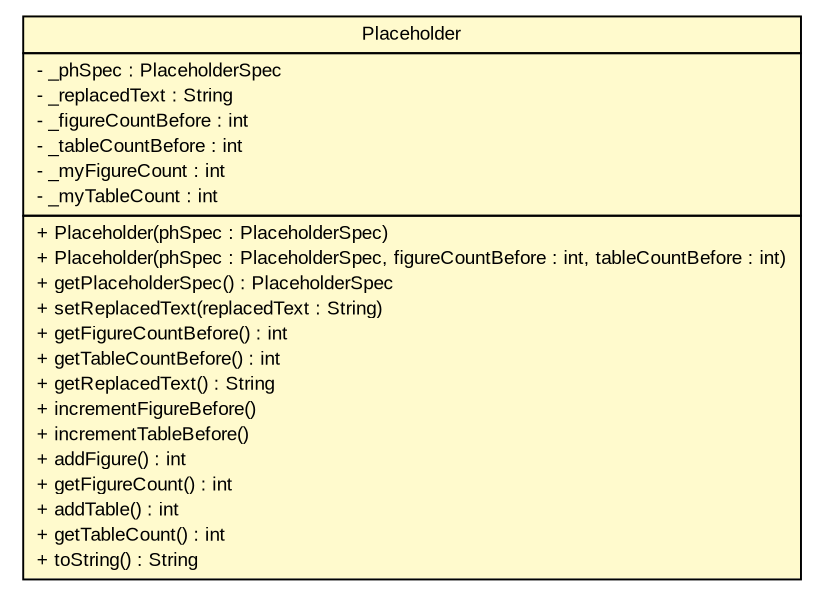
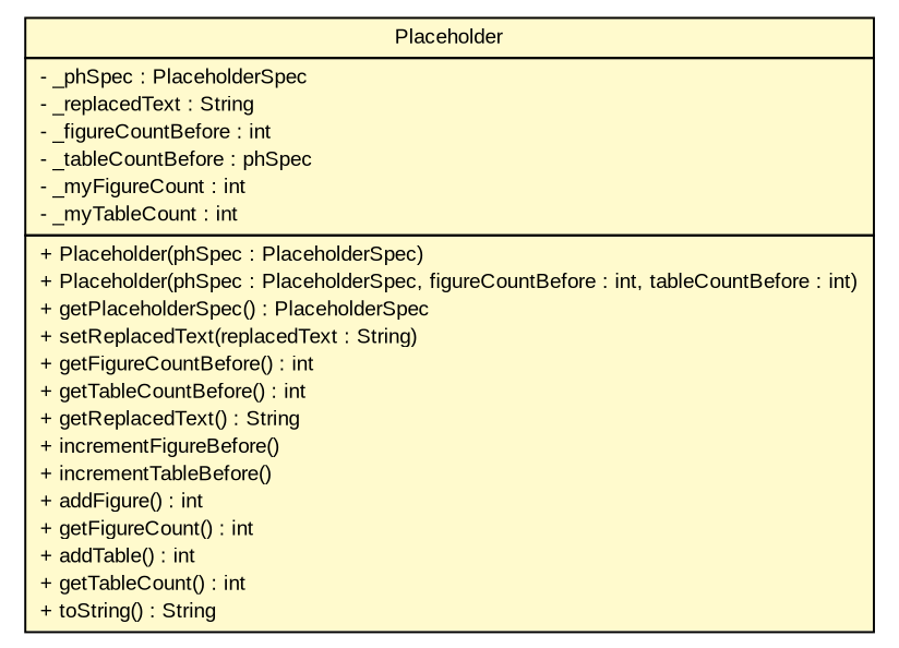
  digraph {
    nodesep=0.25
    ranksep=0.5
-   n1 [fontcolor=black fontname=arial fontsize=10.0 label=<<table title="org.tanjakostic.jcleancim.docgen.writer.Placeholder" border="0" cellborder="1" cellspacing="0" cellpadding="2" port="p" bgcolor="lemonChiffon" href="./Placeholder.html"> 		<tr><td><table border="0" cellspacing="0" cellpadding="1"> <tr><td align="center" balign="center"> Placeholder </td></tr> 		</table></td></tr> 		<tr><td><table border="0" cellspacing="0" cellpadding="1"> <tr><td align="left" balign="left"> - _phSpec : PlaceholderSpec </td></tr> <tr><td align="left" balign="left"> - _replacedText : String </td></tr> <tr><td align="left" balign="left"> - _figureCountBefore : int </td></tr> <tr><td align="left" balign="left"> - _tableCountBefore : int </td></tr> <tr><td align="left" balign="left"> - _myFigureCount : int </td></tr> <tr><td align="left" balign="left"> - _myTableCount : int </td></tr> 		</table></td></tr> 		<tr><td><table border="0" cellspacing="0" cellpadding="1"> <tr><td align="left" balign="left"> + Placeholder(phSpec : PlaceholderSpec) </td></tr> <tr><td align="left" balign="left"> + Placeholder(phSpec : PlaceholderSpec, figureCountBefore : int, tableCountBefore : int) </td></tr> <tr><td align="left" balign="left"> + getPlaceholderSpec() : PlaceholderSpec </td></tr> <tr><td align="left" balign="left"> + setReplacedText(replacedText : String) </td></tr> <tr><td align="left" balign="left"> + getFigureCountBefore() : int </td></tr> <tr><td align="left" balign="left"> + getTableCountBefore() : int </td></tr> <tr><td align="left" balign="left"> + getReplacedText() : String </td></tr> <tr><td align="left" balign="left"> + incrementFigureBefore() </td></tr> <tr><td align="left" balign="left"> + incrementTableBefore() </td></tr> <tr><td align="left" balign="left"> + addFigure() : int </td></tr> <tr><td align="left" balign="left"> + getFigureCount() : int </td></tr> <tr><td align="left" balign="left"> + addTable() : int </td></tr> <tr><td align="left" balign="left"> + getTableCount() : int </td></tr> <tr><td align="left" balign="left"> + toString() : String </td></tr> 		</table></td></tr> 		</table>> shape=plaintext]
+   n1 [fontcolor=black fontname=arial fontsize=10.0 label=<<table title="org.tanjakostic.jcleancim.docgen.writer.Placeholder" border="0" cellborder="1" cellspacing="0" cellpadding="2" port="p" bgcolor="lemonChiffon" href="./Placeholder.html"> 		<tr><td><table border="0" cellspacing="0" cellpadding="1"> <tr><td align="center" balign="center"> Placeholder </td></tr> 		</table></td></tr> 		<tr><td><table border="0" cellspacing="0" cellpadding="1"> <tr><td align="left" balign="left"> - _phSpec : PlaceholderSpec </td></tr> <tr><td align="left" balign="left"> - _replacedText : String </td></tr> <tr><td align="left" balign="left"> - _figureCountBefore : int </td></tr> <tr><td align="left" balign="left"> - _tableCountBefore : phSpec </td></tr> <tr><td align="left" balign="left"> - _myFigureCount : int </td></tr> <tr><td align="left" balign="left"> - _myTableCount : int </td></tr> 		</table></td></tr> 		<tr><td><table border="0" cellspacing="0" cellpadding="1"> <tr><td align="left" balign="left"> + Placeholder(phSpec : PlaceholderSpec) </td></tr> <tr><td align="left" balign="left"> + Placeholder(phSpec : PlaceholderSpec, figureCountBefore : int, tableCountBefore : int) </td></tr> <tr><td align="left" balign="left"> + getPlaceholderSpec() : PlaceholderSpec </td></tr> <tr><td align="left" balign="left"> + setReplacedText(replacedText : String) </td></tr> <tr><td align="left" balign="left"> + getFigureCountBefore() : int </td></tr> <tr><td align="left" balign="left"> + getTableCountBefore() : int </td></tr> <tr><td align="left" balign="left"> + getReplacedText() : String </td></tr> <tr><td align="left" balign="left"> + incrementFigureBefore() </td></tr> <tr><td align="left" balign="left"> + incrementTableBefore() </td></tr> <tr><td align="left" balign="left"> + addFigure() : int </td></tr> <tr><td align="left" balign="left"> + getFigureCount() : int </td></tr> <tr><td align="left" balign="left"> + addTable() : int </td></tr> <tr><td align="left" balign="left"> + getTableCount() : int </td></tr> <tr><td align="left" balign="left"> + toString() : String </td></tr> 		</table></td></tr> 		</table>> shape=plaintext]
  }
